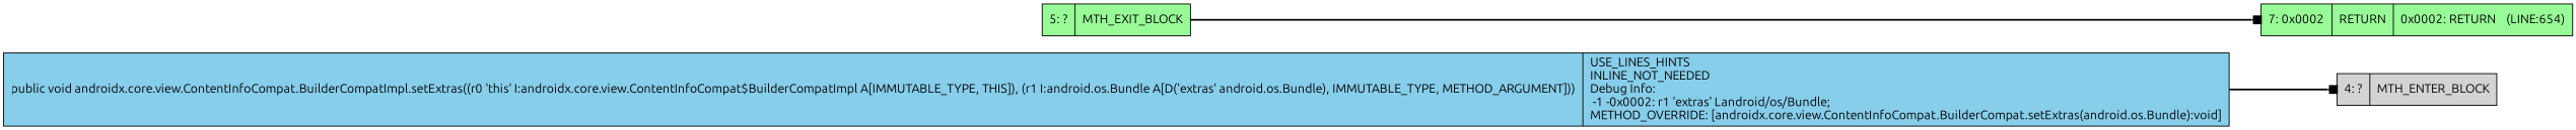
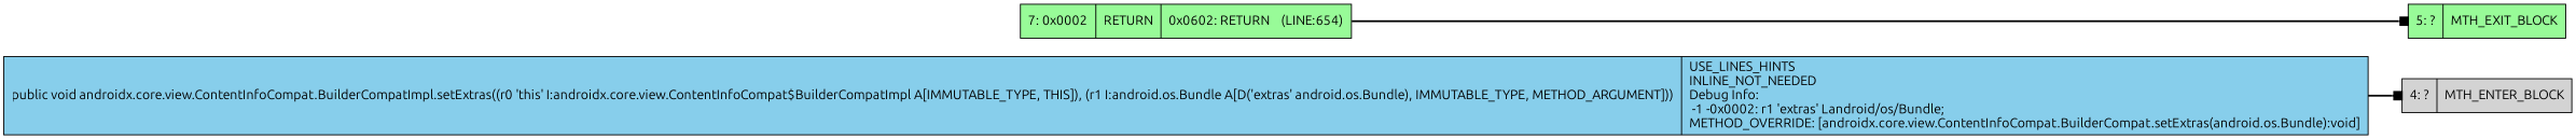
  digraph {
    fontname=Ubuntu
    rankdir=LR
    node [fillcolor=palegreen fontname=Ubuntu shape=record style=filled]
    edge [arrowhead=box fontname=Ubuntu style=bold]
    n1 [fillcolor=lightgrey label="{4\:\ ?|MTH_ENTER_BLOCK\l}"]
-   n2 [label="{7\:\ 0x0002|RETURN\l|0x0002: RETURN    (LINE:654)\l}"]
+   n2 [label="{7\:\ 0x0002|RETURN\l|0x0602: RETURN    (LINE:654)\l}"]
    n3 [label="{5\:\ ?|MTH_EXIT_BLOCK\l}"]
    n4 [fillcolor=skyblue label="{public void androidx.core.view.ContentInfoCompat.BuilderCompatImpl.setExtras((r0 'this' I:androidx.core.view.ContentInfoCompat$BuilderCompatImpl A[IMMUTABLE_TYPE, THIS]), (r1 I:android.os.Bundle A[D('extras' android.os.Bundle), IMMUTABLE_TYPE, METHOD_ARGUMENT]))  | USE_LINES_HINTS\lINLINE_NOT_NEEDED\lDebug Info:\l  \-1 \-0x0002: r1 'extras' Landroid\/os\/Bundle;\lMETHOD_OVERRIDE: [androidx.core.view.ContentInfoCompat.BuilderCompat.setExtras(android.os.Bundle):void]\l}"]
-   n3 -> n2
+   n2 -> n3
    n4 -> n1
  }
